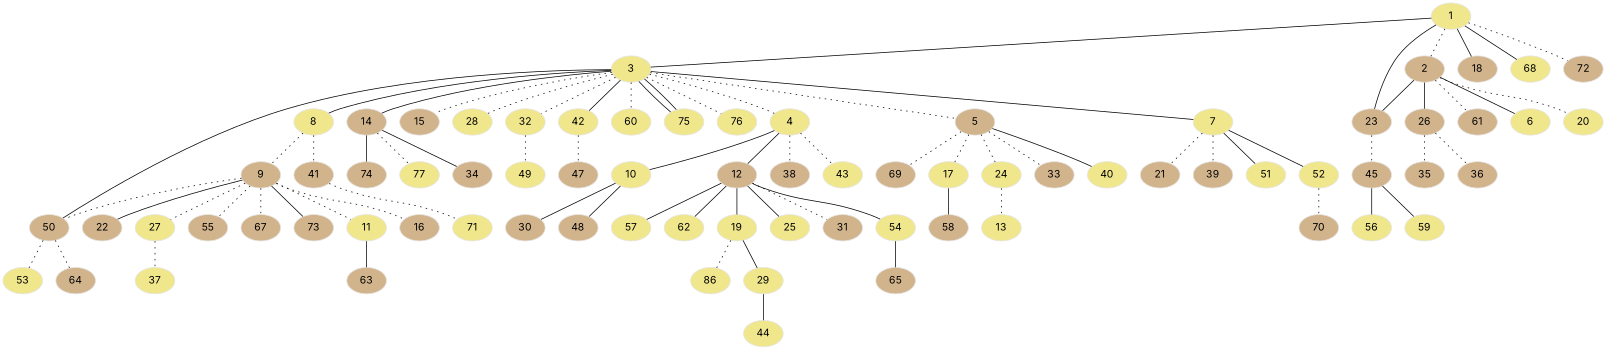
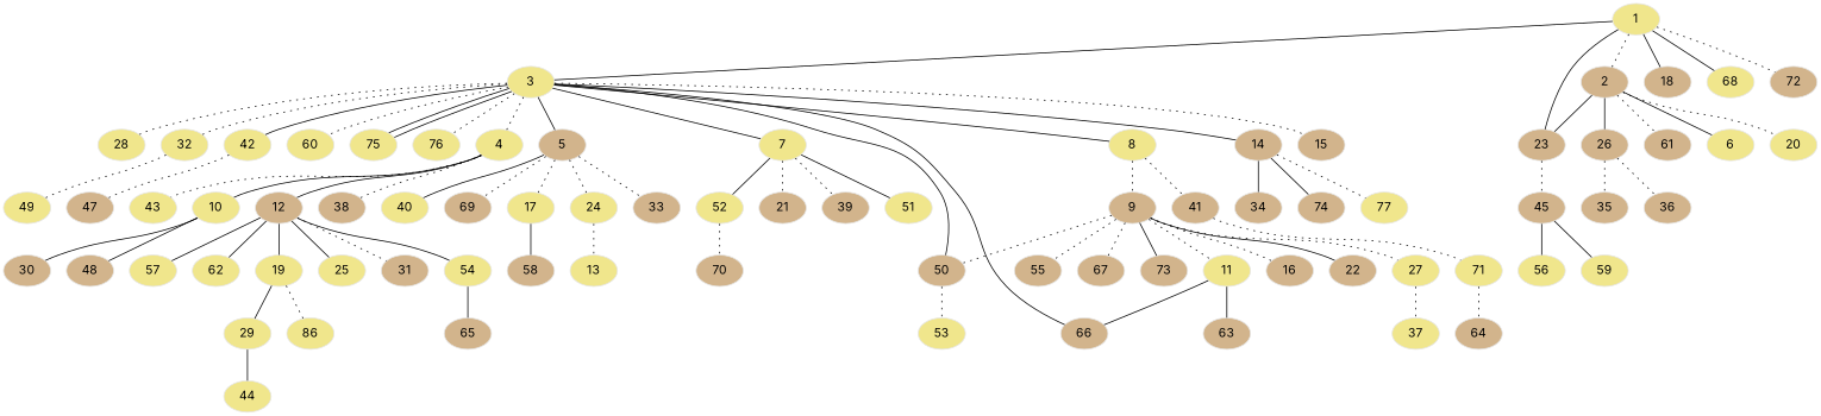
  graph {
    fontname=Inter
    node [color=gray90 fillcolor=khaki fontname=Inter style=filled]
    edge [fontname=Inter style=dotted]
    2 [fillcolor=tan]
    1
    3
    18 [fillcolor=tan]
    23 [fillcolor=tan]
    68
    72 [fillcolor=tan]
    6
    20
    26 [fillcolor=tan]
    61 [fillcolor=tan]
    4
    5 [fillcolor=tan]
    7
    8
    14 [fillcolor=tan]
    15 [fillcolor=tan]
    28
    32
    42
    50 [fillcolor=tan]
    60
+   66 [fillcolor=tan]
    75
    76
    45 [fillcolor=tan]
    35 [fillcolor=tan]
    36 [fillcolor=tan]
    10
    12 [fillcolor=tan]
    38 [fillcolor=tan]
    43
    17
    24
    33 [fillcolor=tan]
    40
    69 [fillcolor=tan]
    21 [fillcolor=tan]
    39 [fillcolor=tan]
    51
    52
    9 [fillcolor=tan]
    41 [fillcolor=tan]
    34 [fillcolor=tan]
    74 [fillcolor=tan]
    77
    49
    47 [fillcolor=tan]
    53
    64 [fillcolor=tan]
    30 [fillcolor=tan]
    48 [fillcolor=tan]
    19
    25
    31 [fillcolor=tan]
    54
    57
    62
    58 [fillcolor=tan]
    13
    70 [fillcolor=tan]
    11
    16 [fillcolor=tan]
    22 [fillcolor=tan]
    27
    55 [fillcolor=tan]
    67 [fillcolor=tan]
    73 [fillcolor=tan]
    71
    63 [fillcolor=tan]
    37
    29
    n73 [label=86]
    65 [fillcolor=tan]
    44
    56
    59
    2 -- 23 [style=solid]
    2 -- 6 [style=solid]
    2 -- 20
    2 -- 26 [style=solid]
    2 -- 61
    1 -- 2
    1 -- 3 [style=solid]
    1 -- 18 [style=solid]
    1 -- 23 [style=solid]
    1 -- 68 [style=solid]
    1 -- 72
    3 -- 4
-   3 -- 5
+   3 -- 5 [style=solid]
    3 -- 7 [style=solid]
    3 -- 8 [style=solid]
    3 -- 14 [style=solid]
    3 -- 15
    3 -- 28
    3 -- 32
    3 -- 42 [style=solid]
    3 -- 50 [style=solid]
    3 -- 60
+   3 -- 66 [style=solid]
    3 -- 75 [style=solid]
    3 -- 75 [style=solid]
    3 -- 76
    23 -- 45
    26 -- 35
    26 -- 36
    4 -- 10 [style=solid]
    4 -- 12 [style=solid]
    4 -- 38
    4 -- 43
    5 -- 17
    5 -- 24
    5 -- 33
    5 -- 40 [style=solid]
    5 -- 69
    7 -- 21
    7 -- 39
    7 -- 51 [style=solid]
    7 -- 52 [style=solid]
    8 -- 9
    8 -- 41
    14 -- 34 [style=solid]
    14 -- 74 [style=solid]
    14 -- 77
    32 -- 49
    42 -- 47
    50 -- 53
-   50 -- 64
+   71 -- 64
    45 -- 56 [style=solid]
    45 -- 59 [style=solid]
    10 -- 30 [style=solid]
    10 -- 48 [style=solid]
    12 -- 19 [style=solid]
    12 -- 25 [style=solid]
    12 -- 31
    12 -- 54 [style=solid]
    12 -- 57 [style=solid]
    12 -- 62 [style=solid]
    17 -- 58 [style=solid]
    24 -- 13
    52 -- 70
    9 -- 50
    9 -- 11
    9 -- 16
    9 -- 22 [style=solid]
    9 -- 27
    9 -- 55
    9 -- 67
    9 -- 73 [style=solid]
    41 -- 71
    19 -- 29 [style=solid]
    19 -- n73
    54 -- 65 [style=solid]
+   11 -- 66 [style=solid]
    11 -- 63 [style=solid]
    27 -- 37
    29 -- 44 [style=solid]
  }
